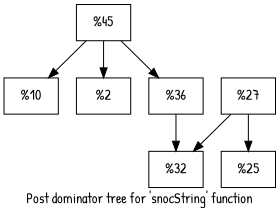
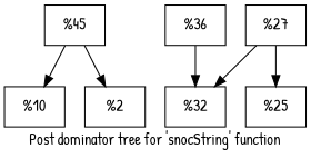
  digraph {
    fontname="Patrick Hand"
    label="Post dominator tree for 'snocString' function"
    node [fontname="Patrick Hand" shape=record]
    edge [fontname="Patrick Hand"]
    n1 [label="{%45}"]
    n2 [label="{%10}"]
    n3 [label="{%2}"]
    n4 [label="{%36}"]
    n5 [label="{%32}"]
    n6 [label="{%27}"]
    n7 [label="{%25}"]
    n1 -> n2
    n1 -> n3
-   n1 -> n4
    n4 -> n5
    n6 -> n5
    n6 -> n7
  }
